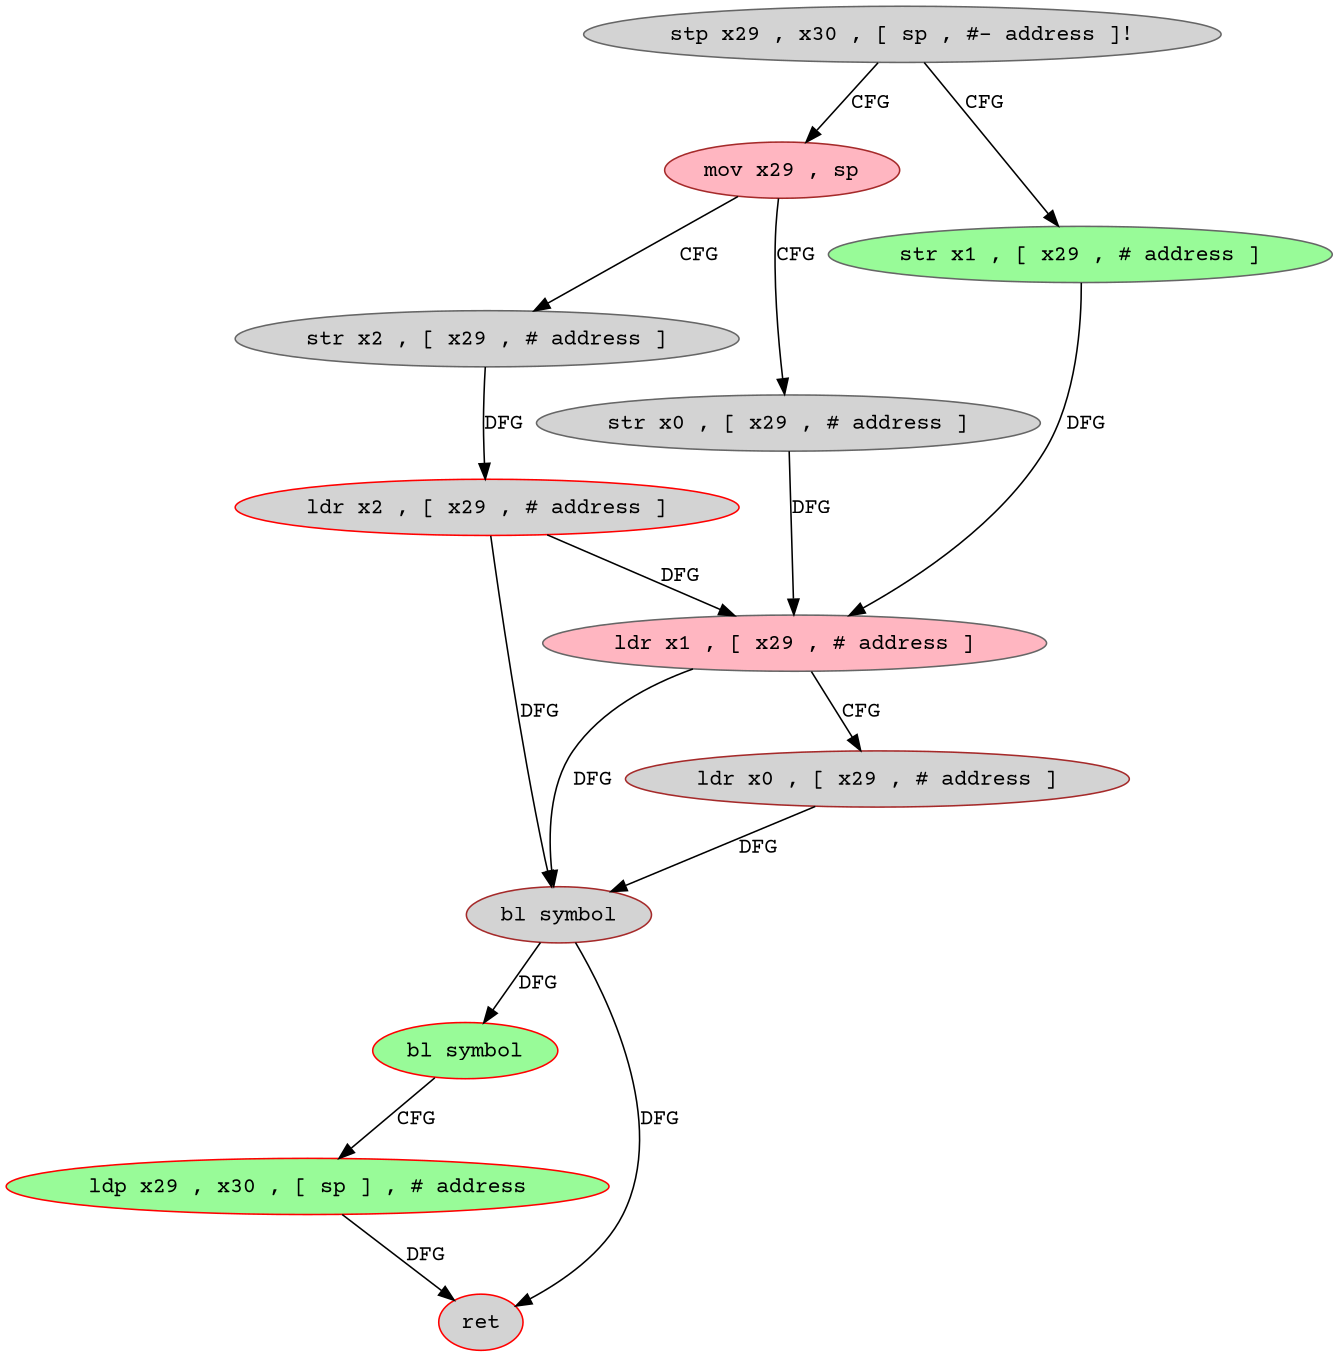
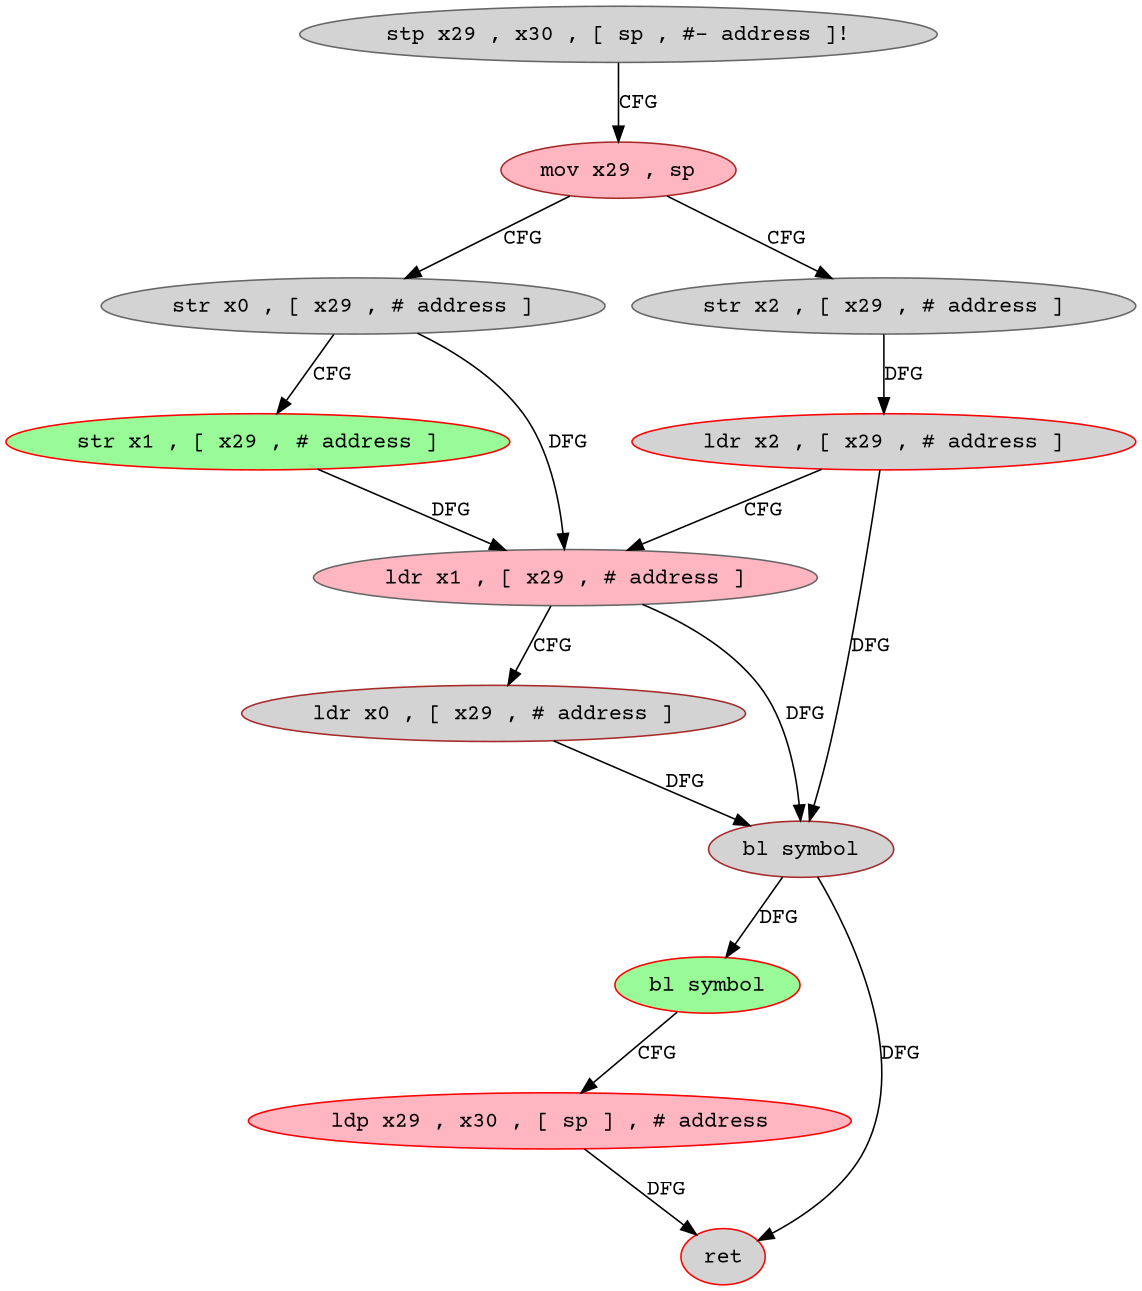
  digraph {
    fontname="Courier Prime"
    node [color=gray40 fillcolor=lightgrey fontname="Courier Prime" style=filled]
    edge [fontname="Courier Prime"]
    n1 [label="stp x29 , x30 , [ sp , #- address ]!"]
    n2 [color=brown fillcolor=lightpink label="mov x29 , sp"]
    n3 [label="str x0 , [ x29 , # address ]"]
    n4 [label="str x2 , [ x29 , # address ]"]
-   n5 [fillcolor=palegreen label="str x1 , [ x29 , # address ]"]
+   n5 [color=red fillcolor=palegreen label="str x1 , [ x29 , # address ]"]
    n6 [fillcolor=lightpink label="ldr x1 , [ x29 , # address ]"]
    n7 [color=brown label="ldr x0 , [ x29 , # address ]"]
    n8 [color=brown label="bl symbol"]
    n9 [color=red label="ldr x2 , [ x29 , # address ]"]
    n10 [color=red fillcolor=palegreen label="bl symbol"]
    n11 [color=red label=ret]
-   n12 [color=red fillcolor=palegreen label="ldp x29 , x30 , [ sp ] , # address"]
+   n12 [color=red fillcolor=lightpink label="ldp x29 , x30 , [ sp ] , # address"]
    n1 -> n2 [label=CFG]
    n2 -> n3 [label=CFG]
    n2 -> n4 [label=CFG]
-   n1 -> n5 [label=CFG]
+   n3 -> n5 [label=CFG]
    n3 -> n6 [label=DFG]
    n4 -> n9 [label=DFG]
    n5 -> n6 [label=DFG]
    n6 -> n7 [label=CFG]
    n6 -> n8 [label=DFG]
    n7 -> n8 [label=DFG]
    n8 -> n10 [label=DFG]
    n8 -> n11 [label=DFG]
-   n9 -> n6 [label=DFG]
+   n9 -> n6 [label=CFG]
    n9 -> n8 [label=DFG]
    n10 -> n12 [label=CFG]
    n12 -> n11 [label=DFG]
  }
